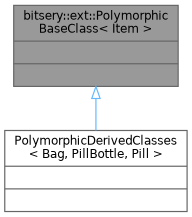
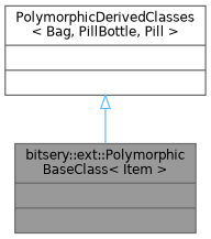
  digraph {
    node [color=gray40 fontname=Helvetica fontsize=10 shape=record style=filled]
    n1 [fillcolor=grey60 fontcolor=black height=0.2 label="{bitsery::ext::Polymorphic\lBaseClass\< Item \>\n||}" width=0.4]
    n2 [fillcolor=white height=0.2 label="{PolymorphicDerivedClasses\l\< Bag, PillBottle, Pill \>\n||}" width=0.4]
-   n1 -> n2 [arrowtail=onormal color=steelblue1 dir=back fontname=Helvetica fontsize=10 labelfontname=Helvetica labelfontsize=10 style=solid]
+   n2 -> n1 [arrowtail=onormal color=steelblue1 dir=back fontname=Helvetica fontsize=10 labelfontname=Helvetica labelfontsize=10 style=solid]
  }
